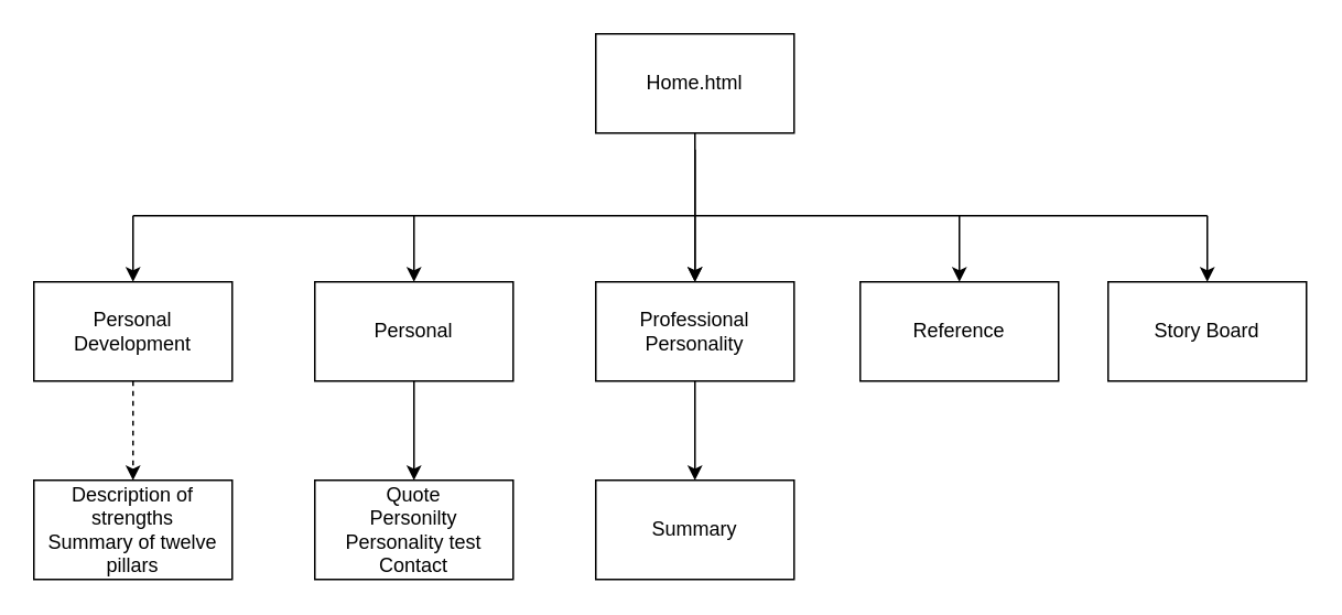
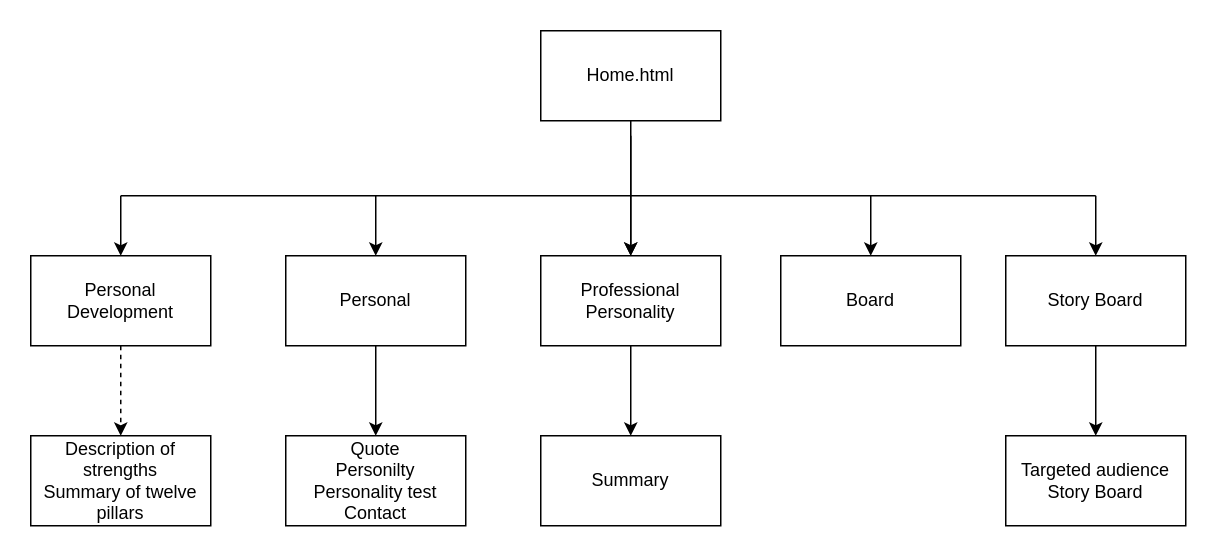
  <mxCell id="0" />
  <mxCell id="1" parent="0" />
  <mxCell id="2" style="rounded=0;orthogonalLoop=1;jettySize=auto;html=1;entryX=0.5;entryY=0;entryDx=0;entryDy=0;" edge="1" parent="1" target="7"><mxGeometry relative="1" as="geometry"><mxPoint x="420" y="90" as="sourcePoint" /><Array as="points"><mxPoint x="420" y="130" /></Array></mxGeometry></mxCell>
  <mxCell id="3" value="" style="edgeStyle=none;rounded=0;orthogonalLoop=1;jettySize=auto;html=1;" edge="1" parent="1" source="4" target="7"><mxGeometry relative="1" as="geometry" /></mxCell>
  <mxCell id="4" value="Home.html" style="rounded=0;whiteSpace=wrap;html=1;" vertex="1" parent="1"><mxGeometry x="360" y="20" width="120" height="60" as="geometry" /></mxCell>
- <mxCell id="5" value="Reference" style="rounded=0;whiteSpace=wrap;html=1;" vertex="1" parent="1"><mxGeometry x="520" y="170" width="120" height="60" as="geometry" /></mxCell>
+ <mxCell id="5" value="Board" style="rounded=0;whiteSpace=wrap;html=1;" vertex="1" parent="1"><mxGeometry x="520" y="170" width="120" height="60" as="geometry" /></mxCell>
  <mxCell id="6" style="edgeStyle=none;rounded=0;orthogonalLoop=1;jettySize=auto;html=1;exitX=0.5;exitY=1;exitDx=0;exitDy=0;entryX=0.5;entryY=0;entryDx=0;entryDy=0;" edge="1" parent="1" source="7" target="21"><mxGeometry relative="1" as="geometry" /></mxCell>
  <mxCell id="7" value="Professional Personality" style="rounded=0;whiteSpace=wrap;html=1;" vertex="1" parent="1"><mxGeometry x="360" y="170" width="120" height="60" as="geometry" /></mxCell>
+ <mxCell id="8" style="edgeStyle=none;rounded=0;orthogonalLoop=1;jettySize=auto;html=1;exitX=0.5;exitY=1;exitDx=0;exitDy=0;" edge="1" parent="1" source="9" target="22"><mxGeometry relative="1" as="geometry" /></mxCell>
  <mxCell id="9" value="Story Board" style="rounded=0;whiteSpace=wrap;html=1;" vertex="1" parent="1"><mxGeometry x="670" y="170" width="120" height="60" as="geometry" /></mxCell>
  <mxCell id="10" style="edgeStyle=none;rounded=0;orthogonalLoop=1;jettySize=auto;html=1;exitX=0.5;exitY=1;exitDx=0;exitDy=0;entryX=0.5;entryY=0;entryDx=0;entryDy=0;" edge="1" parent="1" source="11" target="19"><mxGeometry relative="1" as="geometry" /></mxCell>
  <mxCell id="11" value="Personal" style="rounded=0;whiteSpace=wrap;html=1;" vertex="1" parent="1"><mxGeometry x="190" y="170" width="120" height="60" as="geometry" /></mxCell>
  <mxCell id="12" style="edgeStyle=none;rounded=0;orthogonalLoop=1;jettySize=auto;html=1;exitX=0.5;exitY=1;exitDx=0;exitDy=0;entryX=0.5;entryY=0;entryDx=0;entryDy=0;dashed=1;" edge="1" parent="1" source="13" target="20"><mxGeometry relative="1" as="geometry" /></mxCell>
  <mxCell id="13" value="Personal Development" style="rounded=0;whiteSpace=wrap;html=1;" vertex="1" parent="1"><mxGeometry x="20" y="170" width="120" height="60" as="geometry" /></mxCell>
  <mxCell id="14" value="" style="endArrow=none;html=1;rounded=0;" edge="1" parent="1"><mxGeometry width="50" height="50" relative="1" as="geometry"><mxPoint x="80" y="130" as="sourcePoint" /><mxPoint x="730" y="130" as="targetPoint" /></mxGeometry></mxCell>
  <mxCell id="15" value="" style="endArrow=classic;html=1;rounded=0;entryX=0.5;entryY=0;entryDx=0;entryDy=0;" edge="1" parent="1" target="13"><mxGeometry width="50" height="50" relative="1" as="geometry"><mxPoint x="80" y="130" as="sourcePoint" /><mxPoint x="490" y="70" as="targetPoint" /></mxGeometry></mxCell>
  <mxCell id="16" value="" style="endArrow=classic;html=1;rounded=0;" edge="1" parent="1" target="11"><mxGeometry width="50" height="50" relative="1" as="geometry"><mxPoint x="250" y="130" as="sourcePoint" /><mxPoint x="490" y="70" as="targetPoint" /></mxGeometry></mxCell>
  <mxCell id="17" value="" style="endArrow=classic;html=1;rounded=0;entryX=0.5;entryY=0;entryDx=0;entryDy=0;" edge="1" parent="1" target="5"><mxGeometry width="50" height="50" relative="1" as="geometry"><mxPoint x="580" y="130" as="sourcePoint" /><mxPoint x="490" y="70" as="targetPoint" /></mxGeometry></mxCell>
  <mxCell id="18" value="" style="endArrow=classic;html=1;rounded=0;entryX=0.5;entryY=0;entryDx=0;entryDy=0;" edge="1" parent="1" target="9"><mxGeometry width="50" height="50" relative="1" as="geometry"><mxPoint x="730" y="130" as="sourcePoint" /><mxPoint x="490" y="70" as="targetPoint" /></mxGeometry></mxCell>
  <mxCell id="19" value="Quote&lt;br&gt;Personilty&lt;br&gt;Personality test&lt;br&gt;Contact" style="rounded=0;whiteSpace=wrap;html=1;" vertex="1" parent="1"><mxGeometry x="190" y="290" width="120" height="60" as="geometry" /></mxCell>
  <mxCell id="20" value="Description of strengths&lt;br&gt;Summary of twelve pillars" style="rounded=0;whiteSpace=wrap;html=1;" vertex="1" parent="1"><mxGeometry x="20" y="290" width="120" height="60" as="geometry" /></mxCell>
  <mxCell id="21" value="Summary" style="rounded=0;whiteSpace=wrap;html=1;" vertex="1" parent="1"><mxGeometry x="360" y="290" width="120" height="60" as="geometry" /></mxCell>
+ <mxCell id="22" value="Targeted audience&lt;br&gt;Story Board" style="rounded=0;whiteSpace=wrap;html=1;" vertex="1" parent="1"><mxGeometry x="670" y="290" width="120" height="60" as="geometry" /></mxCell>
